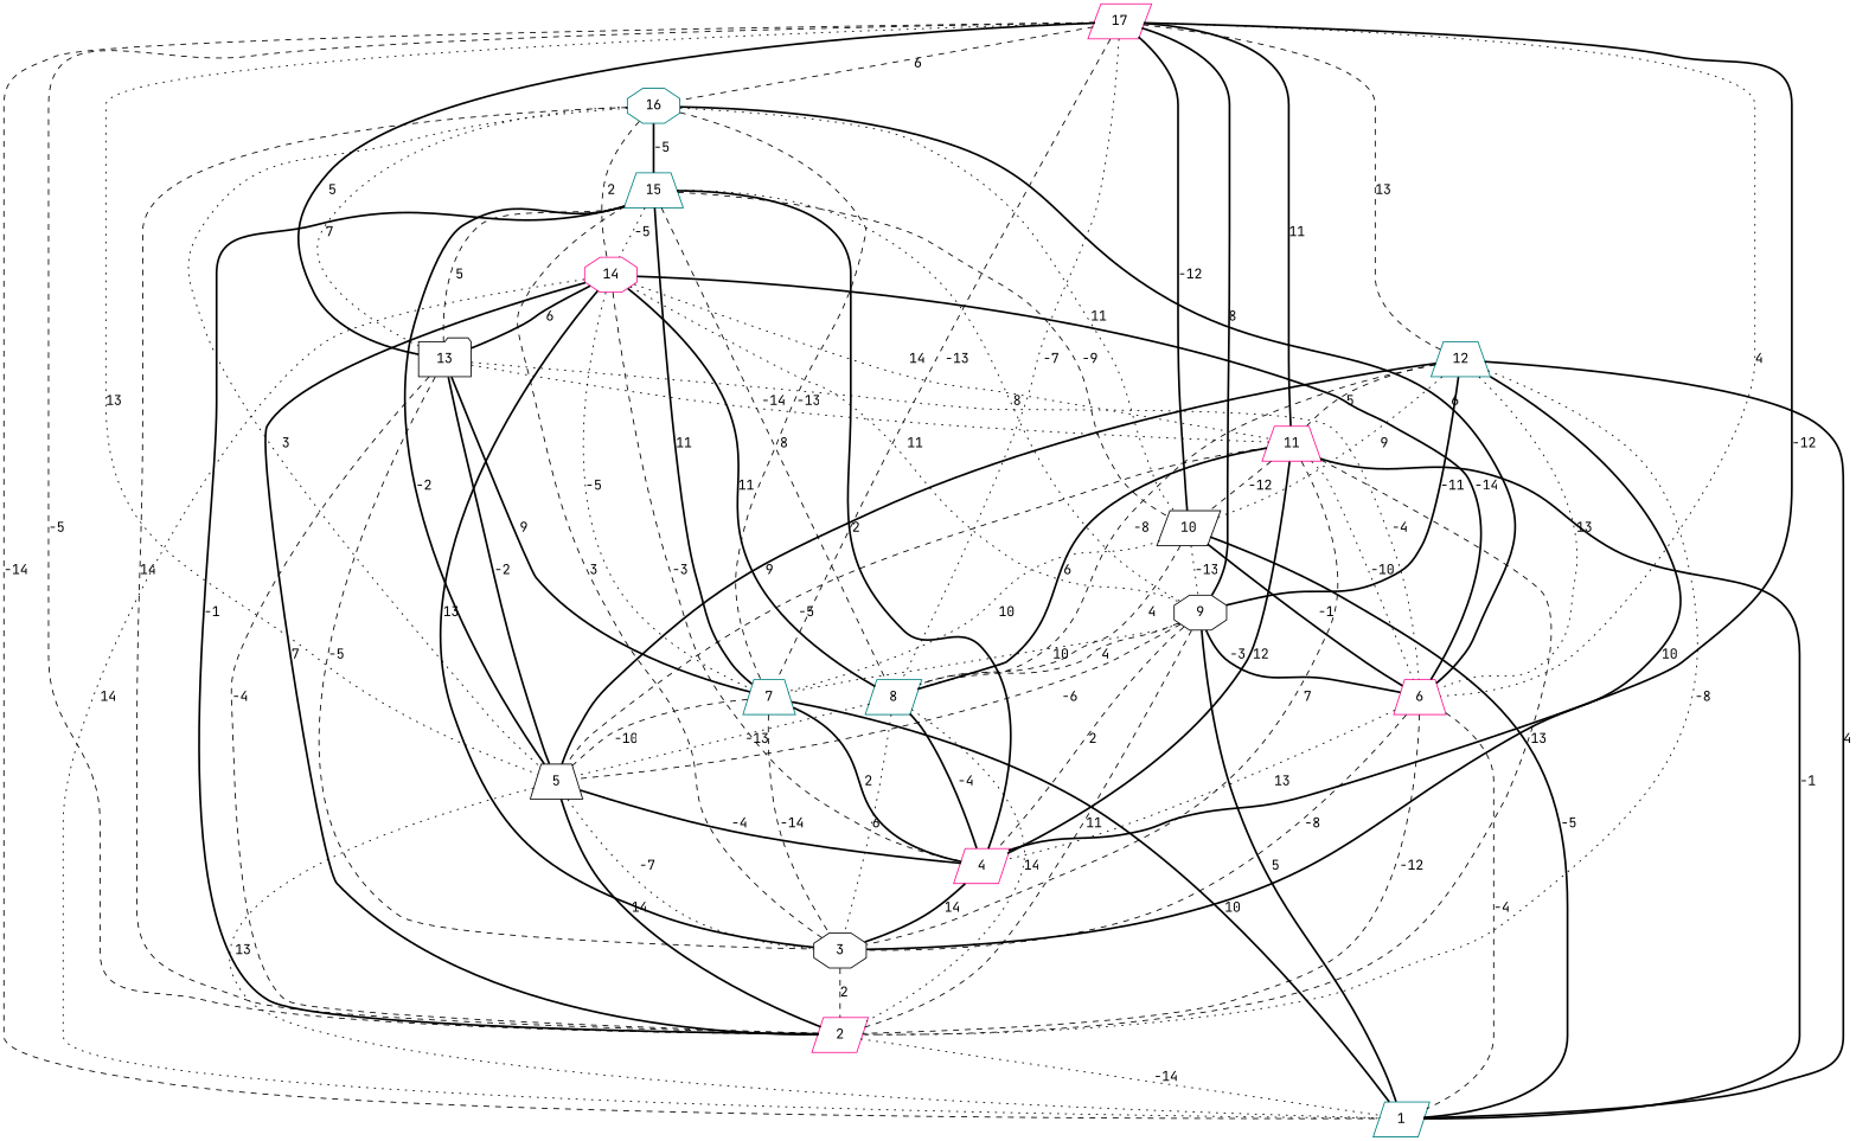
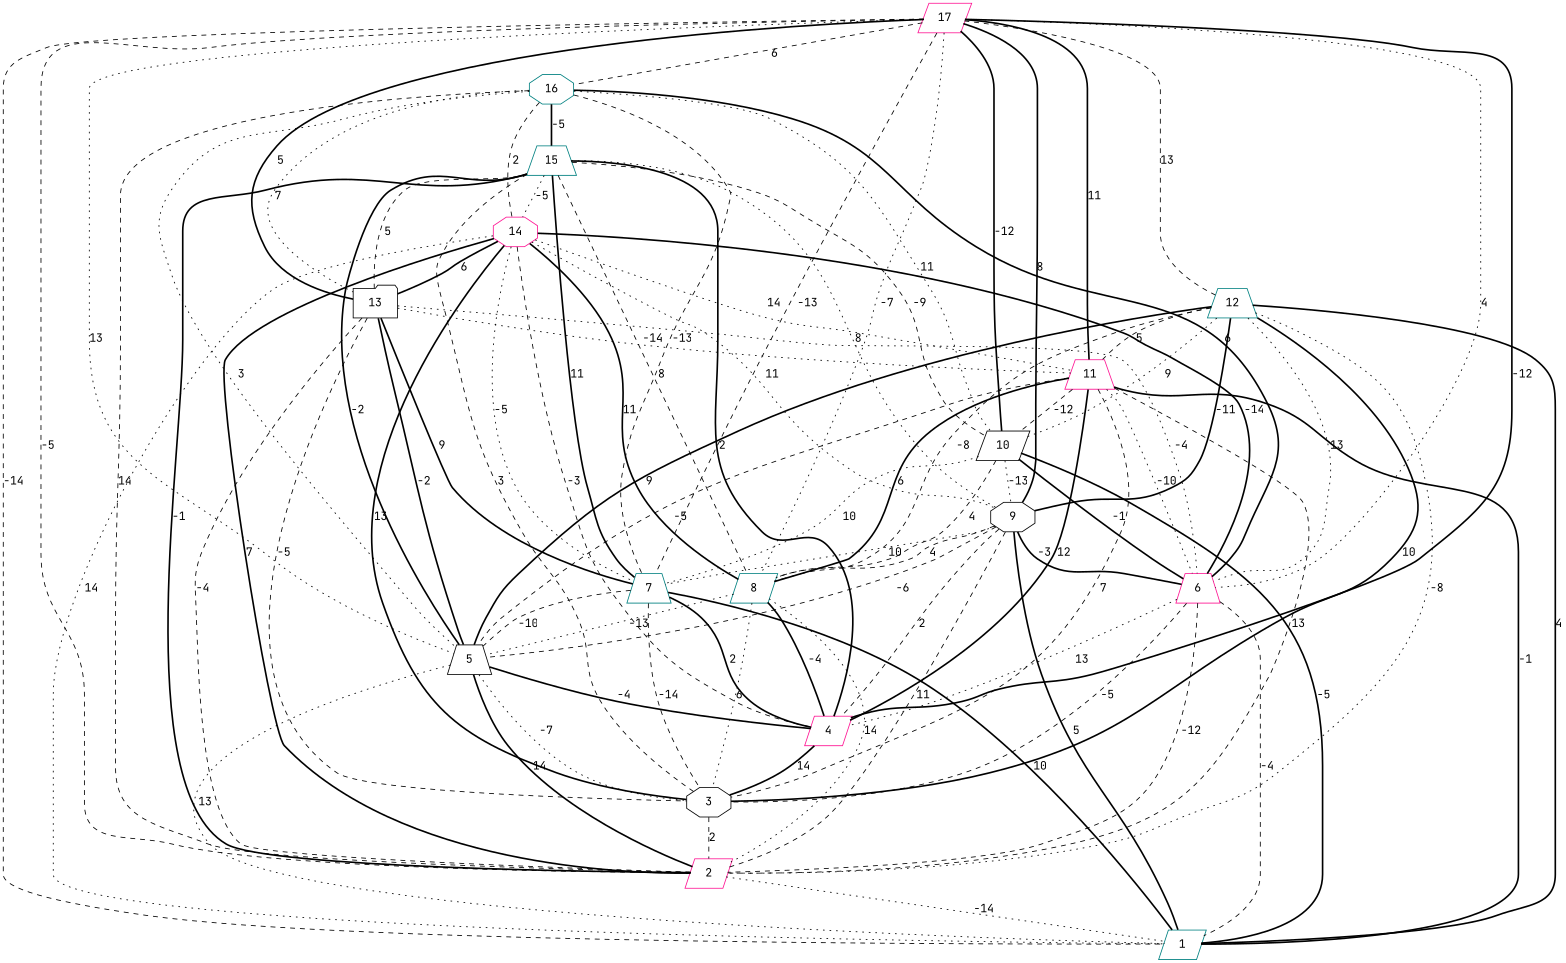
  graph {
    fontname="JetBrains Mono"
    node [color=teal fontname="JetBrains Mono" shape=parallelogram]
    edge [fontname="JetBrains Mono" style=bold]
    1
    17 [color=deeppink]
    2 [color=deeppink]
    4 [color=deeppink]
    5 [color=black shape=trapezium]
    6 [color=deeppink shape=trapezium]
    7 [shape=trapezium]
    8
    9 [color=black shape=octagon]
    10 [color=black]
    11 [color=deeppink shape=trapezium]
    12 [shape=trapezium]
    13 [color=black shape=folder]
    16 [shape=octagon]
    3 [color=black shape=octagon]
    14 [color=deeppink shape=octagon]
    15 [shape=trapezium]
    17 -- 1 [label=-14 style=dashed]
    17 -- 2 [label=-5 style=dashed]
    17 -- 4 [label=-12]
    17 -- 5 [label=13 style=dotted]
    17 -- 6 [label=4 style=dotted]
    17 -- 7 [label=-13 style=dashed]
    17 -- 8 [label=-7 style=dotted]
    17 -- 9 [label=8]
    17 -- 10 [label=-12]
    17 -- 11 [label=11]
    17 -- 12 [label=13 style=dashed]
    17 -- 13 [label=5]
    17 -- 16 [label=6 style=dashed]
    2 -- 1 [label=-14 style=dotted]
    4 -- 3 [label=14]
    5 -- 1 [label=13 style=dotted]
    5 -- 2 [label=14]
    5 -- 4 [label=-4]
    5 -- 3 [label=-7 style=dotted]
    6 -- 1 [label=-4 style=dashed]
    6 -- 2 [label=-12 style=dashed]
    6 -- 4 [label=13 style=dotted]
-   6 -- 3 [label=-8 style=dashed]
+   6 -- 3 [label=-5 style=dashed]
    7 -- 1 [label=10]
    7 -- 4 [label=2]
    7 -- 5 [label=-10 style=dashed]
    7 -- 3 [label=-14 style=dashed]
    8 -- 2 [label=14 style=dotted]
    8 -- 4 [label=-4]
    8 -- 5 [label=-13 style=dotted]
    8 -- 3 [label=6 style=dotted]
    9 -- 1 [label=5]
    9 -- 2 [label=11 style=dashed]
    9 -- 4 [label=2 style=dashed]
    9 -- 5 [label=-6 style=dashed]
    9 -- 6 [label=-3]
    9 -- 7 [label=10 style=dotted]
    9 -- 8 [label=4 style=dashed]
    10 -- 1 [label=-5]
    10 -- 6 [label=-1]
    10 -- 7 [label=10 style=dotted]
    10 -- 8 [label=4 style=dashed]
    10 -- 9 [label=-13 style=dotted]
    11 -- 1 [label=-1]
    11 -- 2 [label=13 style=dashed]
    11 -- 4 [label=12]
    11 -- 5 [label=-5 style=dashed]
    11 -- 6 [label=-10 style=dotted]
    11 -- 8 [label=6]
    11 -- 10 [label=-12 style=dashed]
    11 -- 3 [label=7 style=dashed]
    12 -- 1 [label=4]
    12 -- 2 [label=-8 style=dotted]
    12 -- 5 [label=9]
    12 -- 6 [label=13 style=dotted]
    12 -- 8 [label=-8 style=dashed]
    12 -- 9 [label=-11]
    12 -- 10 [label=9 style=dotted]
    12 -- 11 [label=5 style=dashed]
    12 -- 3 [label=10]
    13 -- 2 [label=-4 style=dashed]
    13 -- 5 [label=-2]
    13 -- 6 [label=-4 style=dotted]
    13 -- 7 [label=9]
    13 -- 11 [label=-14 style=dotted]
    13 -- 3 [label=-5 style=dashed]
    16 -- 2 [label=14 style=dashed]
    16 -- 5 [label=3 style=dotted]
    16 -- 6 [label=6]
    16 -- 7 [label=-13 style=dashed]
    16 -- 10 [label=11 style=dotted]
    16 -- 13 [label=7 style=dotted]
    16 -- 14 [label=2 style=dashed]
    16 -- 15 [label=-5]
    3 -- 2 [label=2 style=dashed]
    14 -- 1 [label=14 style=dotted]
    14 -- 2 [label=7]
    14 -- 4 [label=-3 style=dashed]
    14 -- 6 [label=-14]
    14 -- 7 [label=-5 style=dotted]
    14 -- 8 [label=11]
    14 -- 9 [label=11 style=dotted]
    14 -- 11 [label=14 style=dotted]
    14 -- 13 [label=6]
    14 -- 3 [label=13]
    15 -- 2 [label=-1]
    15 -- 4 [label=2]
    15 -- 5 [label=-2]
    15 -- 7 [label=11]
    15 -- 8 [label=8 style=dashed]
    15 -- 9 [label=8 style=dotted]
    15 -- 10 [label=-9 style=dashed]
    15 -- 13 [label=5 style=dashed]
    15 -- 3 [label=3 style=dashed]
    15 -- 14 [label=-5 style=dotted]
  }
